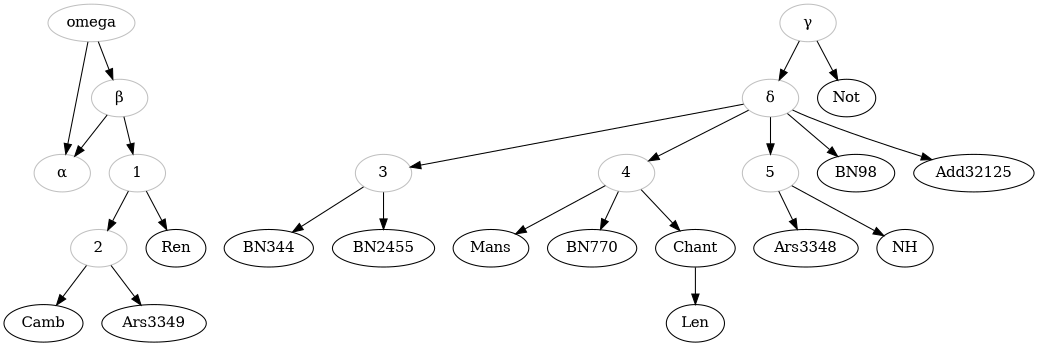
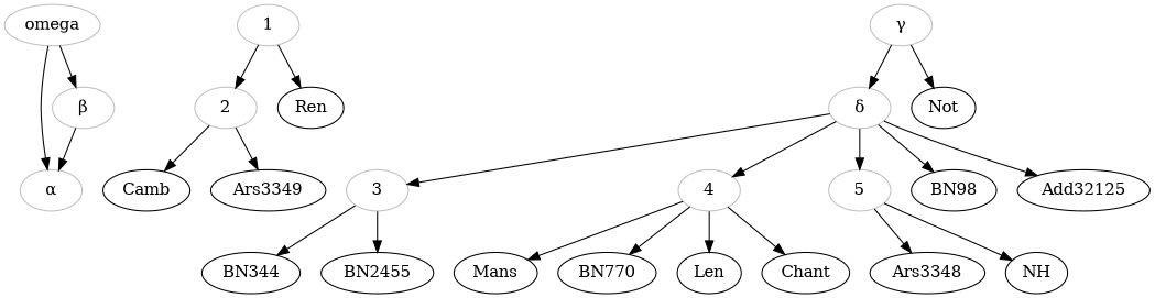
  digraph {
    fontname="DejaVu Serif"
    node [fontname="DejaVu Serif"]
    edge [fontname="DejaVu Serif"]
    omega [color=grey]
    n2 [color=grey label="α"]
    n3 [color=grey label="β"]
    1 [color=grey]
    n5 [color=grey label="γ"]
    n6 [color=grey label="δ"]
    Not
    2 [color=grey]
    Ren
    3 [color=grey]
    4 [color=grey]
    5 [color=grey]
    BN98
    Add32125
    BN344
    BN2455
    Mans
    BN770
    Len
    Chant
    Ars3348
    NH
    Camb
    Ars3349
    omega -> n2
    omega -> n3
    n3 -> n2
-   n3 -> 1
    1 -> 2
    1 -> Ren
    n5 -> n6
    n5 -> Not
    n6 -> 3
    n6 -> 4
    n6 -> 5
    n6 -> BN98
    n6 -> Add32125
    2 -> Camb
    2 -> Ars3349
    3 -> BN344
    3 -> BN2455
    4 -> Mans
    4 -> BN770
-   Chant -> Len
+   4 -> Len
    4 -> Chant
    5 -> Ars3348
    5 -> NH
  }
